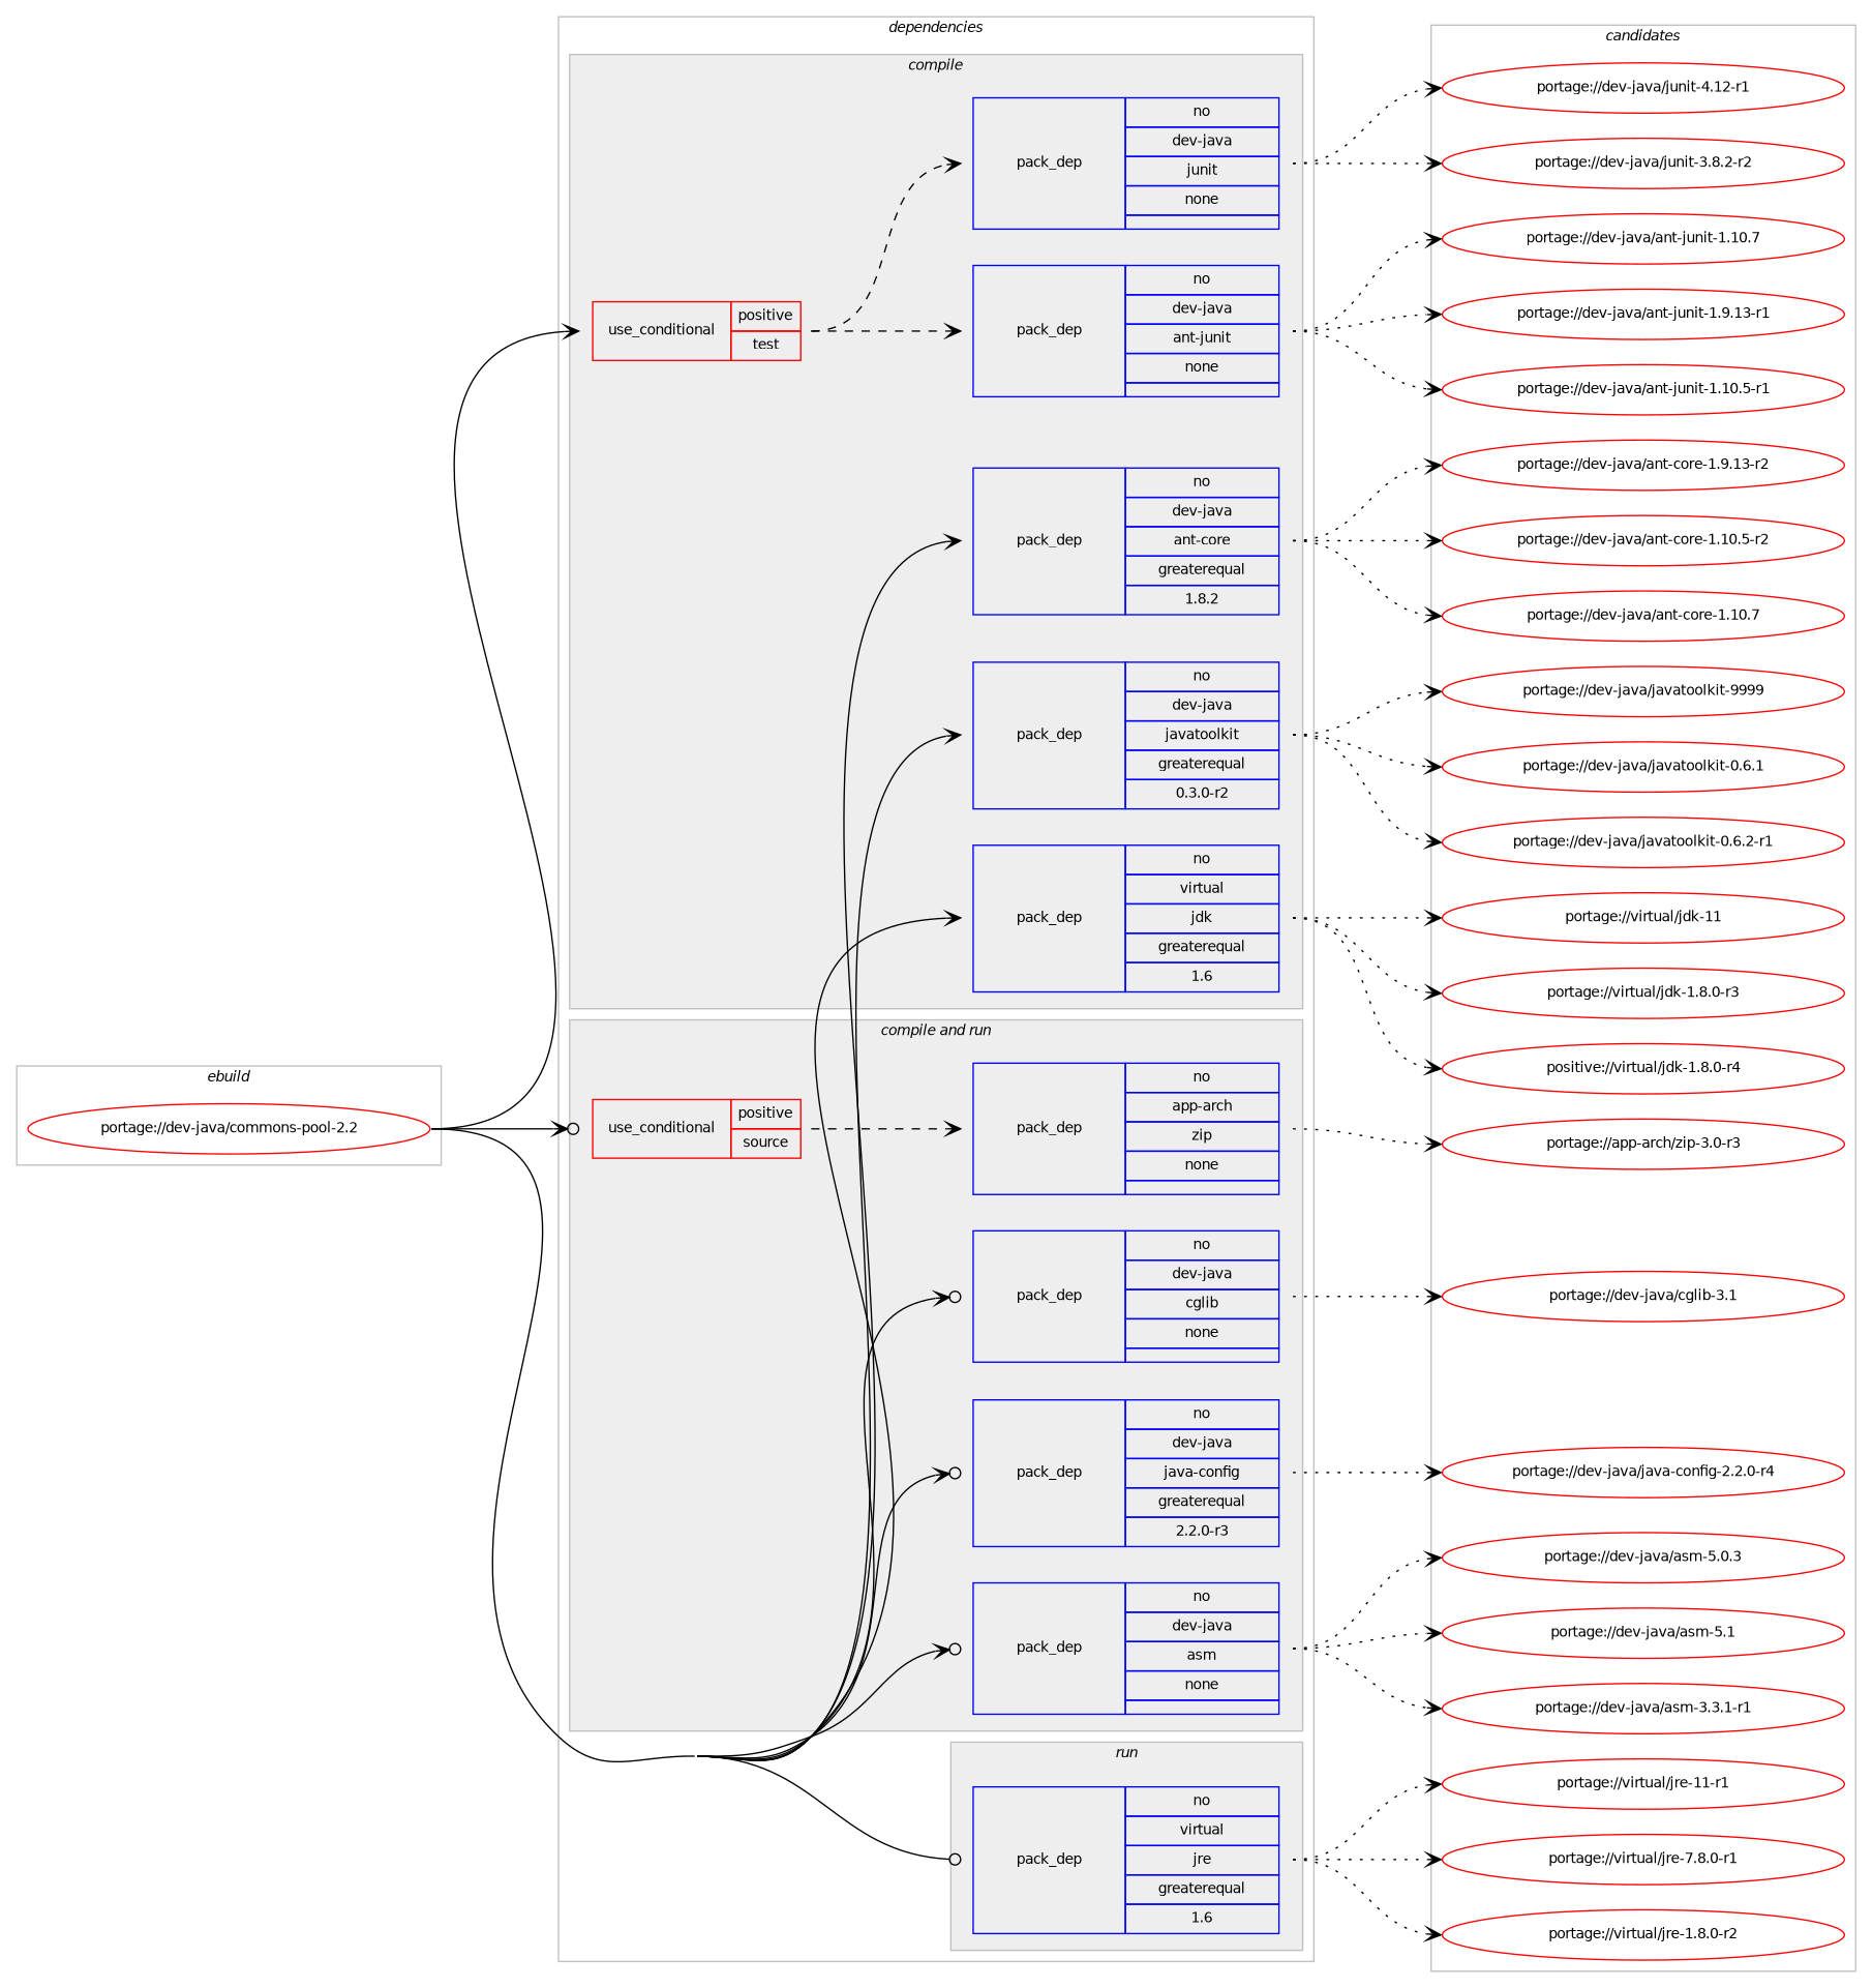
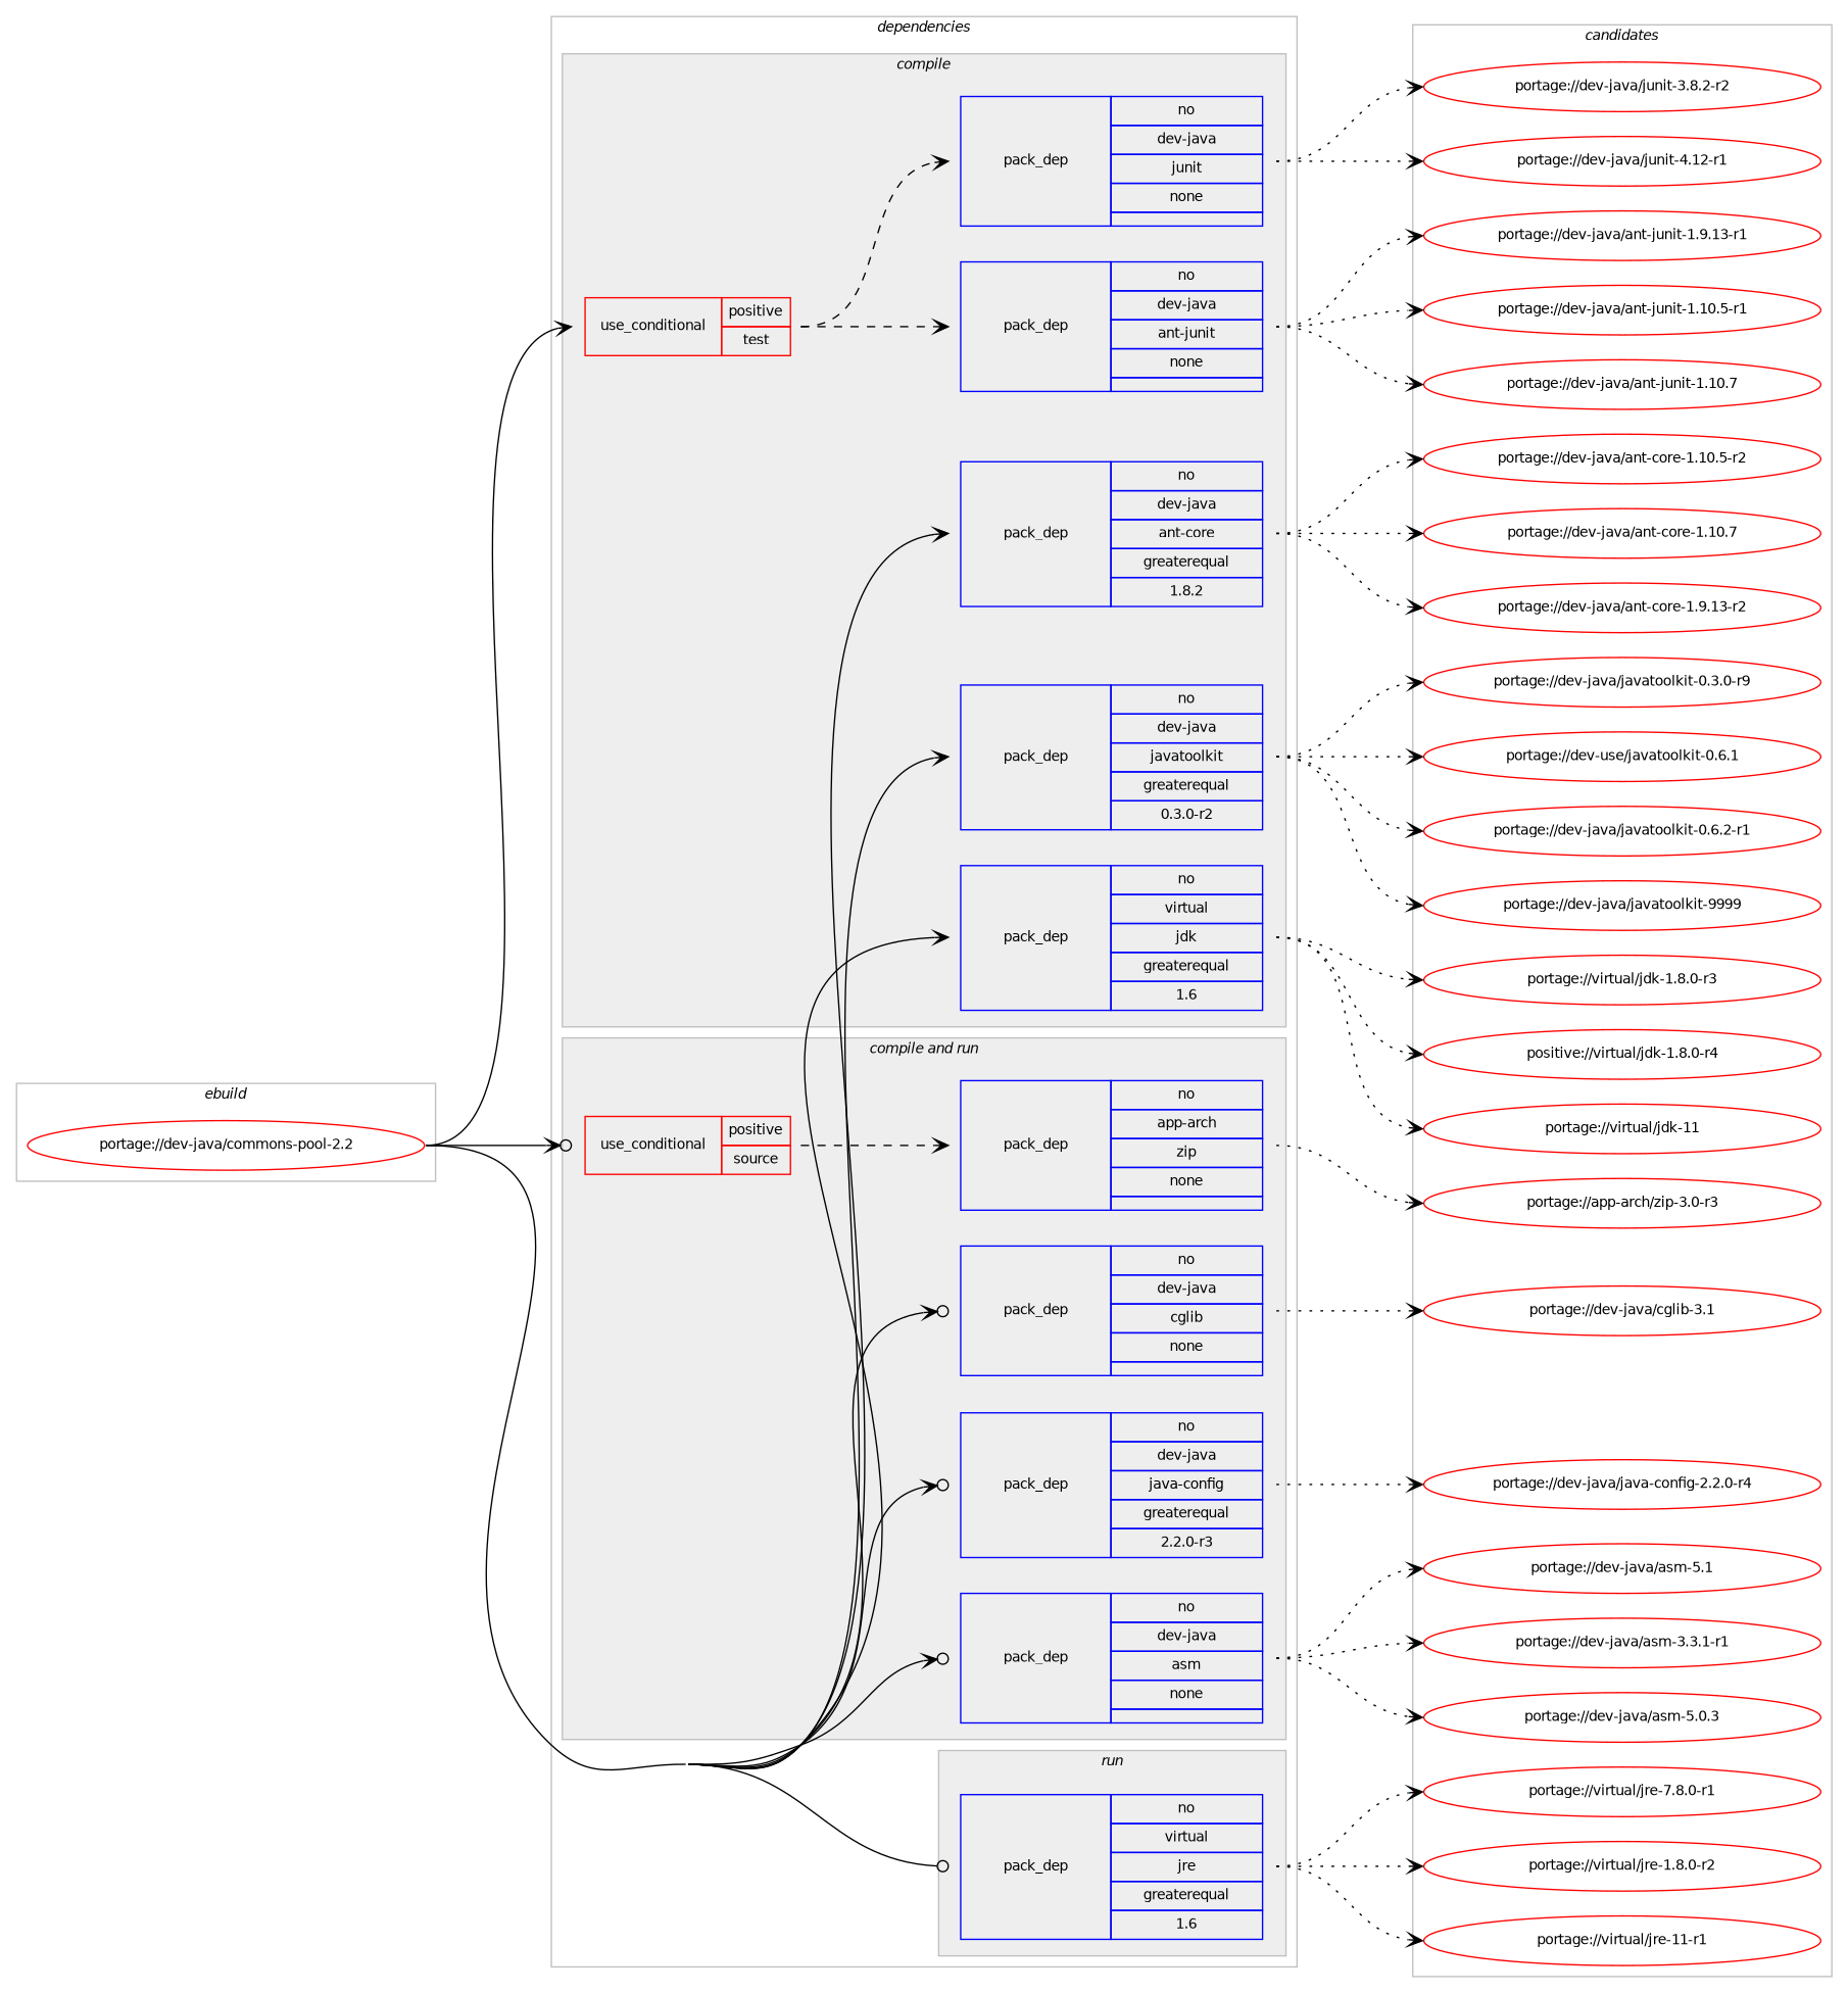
  digraph {
    compound=true
    concentrate=true
    fontname=Helvetica
    fontsize=10
    newrank=true
    rankdir=LR
    ranksep=1.5
    node [color=red fontname=Helvetica fontsize=10]
    edge [arrowhead=vee headport=w style=dotted tailport=e weight=100]
    n1 [label="portage://dev-java/commons-pool-2.2" width=4]
    n2 [color=blue label=<<TABLE BORDER="0" CELLBORDER="1" CELLSPACING="0" CELLPADDING="4" WIDTH="220"><TR><TD ROWSPAN="6" CELLPADDING="30">pack_dep</TD></TR><TR><TD WIDTH="110">no</TD></TR><TR><TD>dev-java</TD></TR><TR><TD>ant-junit</TD></TR><TR><TD>none</TD></TR><TR><TD></TD></TR></TABLE>> shape=none]
    n3 [color=blue label=<<TABLE BORDER="0" CELLBORDER="1" CELLSPACING="0" CELLPADDING="4" WIDTH="220"><TR><TD ROWSPAN="6" CELLPADDING="30">pack_dep</TD></TR><TR><TD WIDTH="110">no</TD></TR><TR><TD>dev-java</TD></TR><TR><TD>junit</TD></TR><TR><TD>none</TD></TR><TR><TD></TD></TR></TABLE>> shape=none]
    n4 [label=<<TABLE BORDER="0" CELLBORDER="1" CELLSPACING="0" CELLPADDING="4"><TR><TD ROWSPAN="3" CELLPADDING="10">use_conditional</TD></TR><TR><TD>positive</TD></TR><TR><TD>test</TD></TR></TABLE>> shape=none]
    n5 [color=blue label=<<TABLE BORDER="0" CELLBORDER="1" CELLSPACING="0" CELLPADDING="4" WIDTH="220"><TR><TD ROWSPAN="6" CELLPADDING="30">pack_dep</TD></TR><TR><TD WIDTH="110">no</TD></TR><TR><TD>dev-java</TD></TR><TR><TD>ant-core</TD></TR><TR><TD>greaterequal</TD></TR><TR><TD>1.8.2</TD></TR></TABLE>> shape=none]
    n6 [color=blue label=<<TABLE BORDER="0" CELLBORDER="1" CELLSPACING="0" CELLPADDING="4" WIDTH="220"><TR><TD ROWSPAN="6" CELLPADDING="30">pack_dep</TD></TR><TR><TD WIDTH="110">no</TD></TR><TR><TD>dev-java</TD></TR><TR><TD>javatoolkit</TD></TR><TR><TD>greaterequal</TD></TR><TR><TD>0.3.0-r2</TD></TR></TABLE>> shape=none]
    n7 [color=blue label=<<TABLE BORDER="0" CELLBORDER="1" CELLSPACING="0" CELLPADDING="4" WIDTH="220"><TR><TD ROWSPAN="6" CELLPADDING="30">pack_dep</TD></TR><TR><TD WIDTH="110">no</TD></TR><TR><TD>virtual</TD></TR><TR><TD>jdk</TD></TR><TR><TD>greaterequal</TD></TR><TR><TD>1.6</TD></TR></TABLE>> shape=none]
    n8 [color=blue label=<<TABLE BORDER="0" CELLBORDER="1" CELLSPACING="0" CELLPADDING="4" WIDTH="220"><TR><TD ROWSPAN="6" CELLPADDING="30">pack_dep</TD></TR><TR><TD WIDTH="110">no</TD></TR><TR><TD>app-arch</TD></TR><TR><TD>zip</TD></TR><TR><TD>none</TD></TR><TR><TD></TD></TR></TABLE>> shape=none]
    n9 [label=<<TABLE BORDER="0" CELLBORDER="1" CELLSPACING="0" CELLPADDING="4"><TR><TD ROWSPAN="3" CELLPADDING="10">use_conditional</TD></TR><TR><TD>positive</TD></TR><TR><TD>source</TD></TR></TABLE>> shape=none]
    n10 [color=blue label=<<TABLE BORDER="0" CELLBORDER="1" CELLSPACING="0" CELLPADDING="4" WIDTH="220"><TR><TD ROWSPAN="6" CELLPADDING="30">pack_dep</TD></TR><TR><TD WIDTH="110">no</TD></TR><TR><TD>dev-java</TD></TR><TR><TD>asm</TD></TR><TR><TD>none</TD></TR><TR><TD></TD></TR></TABLE>> shape=none]
    n11 [color=blue label=<<TABLE BORDER="0" CELLBORDER="1" CELLSPACING="0" CELLPADDING="4" WIDTH="220"><TR><TD ROWSPAN="6" CELLPADDING="30">pack_dep</TD></TR><TR><TD WIDTH="110">no</TD></TR><TR><TD>dev-java</TD></TR><TR><TD>cglib</TD></TR><TR><TD>none</TD></TR><TR><TD></TD></TR></TABLE>> shape=none]
    n12 [color=blue label=<<TABLE BORDER="0" CELLBORDER="1" CELLSPACING="0" CELLPADDING="4" WIDTH="220"><TR><TD ROWSPAN="6" CELLPADDING="30">pack_dep</TD></TR><TR><TD WIDTH="110">no</TD></TR><TR><TD>dev-java</TD></TR><TR><TD>java-config</TD></TR><TR><TD>greaterequal</TD></TR><TR><TD>2.2.0-r3</TD></TR></TABLE>> shape=none]
    n13 [color=blue label=<<TABLE BORDER="0" CELLBORDER="1" CELLSPACING="0" CELLPADDING="4" WIDTH="220"><TR><TD ROWSPAN="6" CELLPADDING="30">pack_dep</TD></TR><TR><TD WIDTH="110">no</TD></TR><TR><TD>virtual</TD></TR><TR><TD>jre</TD></TR><TR><TD>greaterequal</TD></TR><TR><TD>1.6</TD></TR></TABLE>> shape=none]
    n14 [label="portage://dev-java/ant-junit-1.10.5-r1" width=4]
    n15 [label="portage://dev-java/ant-junit-1.10.7" width=4]
    n16 [label="portage://dev-java/ant-junit-1.9.13-r1" width=4]
    n17 [label="portage://dev-java/junit-3.8.2-r2" width=4]
    n18 [label="portage://dev-java/junit-4.12-r1" width=4]
    n19 [label="portage://dev-java/ant-core-1.10.5-r2" width=4]
    n20 [label="portage://dev-java/ant-core-1.10.7" width=4]
    n21 [label="portage://dev-java/ant-core-1.9.13-r2" width=4]
-   n23 [label="portage://dev-java/javatoolkit-0.6.1" width=4]
+   n22 [label="portage://dev-java/javatoolkit-0.3.0-r9" width=4]
+   n23 [label="portage://dev-use/javatoolkit-0.6.1" width=4]
    n24 [label="portage://dev-java/javatoolkit-0.6.2-r1" width=4]
    n25 [label="portage://dev-java/javatoolkit-9999" width=4]
    n26 [label="portage://virtual/jdk-1.8.0-r3" width=4]
    n27 [label="positive://virtual/jdk-1.8.0-r4" width=4]
    n28 [label="portage://virtual/jdk-11" width=4]
    n29 [label="portage://app-arch/zip-3.0-r3" width=4]
    n30 [label="portage://dev-java/asm-3.3.1-r1" width=4]
    n31 [label="portage://dev-java/asm-5.0.3" width=4]
    n32 [label="portage://dev-java/asm-5.1" width=4]
    n33 [label="portage://dev-java/cglib-3.1" width=4]
    n34 [label="portage://dev-java/java-config-2.2.0-r4" width=4]
    n35 [label="portage://virtual/jre-7.8.0-r1" width=4]
    n36 [label="portage://virtual/jre-1.8.0-r2" width=4]
    n37 [label="portage://virtual/jre-11-r1" width=4]
    subgraph cluster_1 {
      color=gray
      label=<<i>ebuild</i>>
      rank=same
      n1
    }
    subgraph cluster_2 {
      color=gray
      label=<<i>dependencies</i>>
      subgraph cluster_3 {
        color=gray
        fillcolor="#eeeeee"
        label=<<i>compile</i>>
        style=filled
        subgraph sub_4 {
          color=gray
          fillcolor="#eeeeee"
          label=<<i>compile</i>>
          style=filled
          n4
          subgraph sub_5 {
            color=gray
            fillcolor="#eeeeee"
            label=<<i>compile</i>>
            style=filled
            n2
          }
          subgraph sub_6 {
            color=gray
            fillcolor="#eeeeee"
            label=<<i>compile</i>>
            style=filled
            n3
          }
        }
        subgraph sub_7 {
          color=gray
          fillcolor="#eeeeee"
          label=<<i>compile</i>>
          style=filled
          n5
        }
        subgraph sub_8 {
          color=gray
          fillcolor="#eeeeee"
          label=<<i>compile</i>>
          style=filled
          n6
        }
        subgraph sub_9 {
          color=gray
          fillcolor="#eeeeee"
          label=<<i>compile</i>>
          style=filled
          n7
        }
      }
      subgraph cluster_10 {
        color=gray
        fillcolor="#eeeeee"
        label=<<i>compile and run</i>>
        style=filled
        subgraph sub_11 {
          color=gray
          fillcolor="#eeeeee"
          label=<<i>compile and run</i>>
          style=filled
          n9
          subgraph sub_12 {
            color=gray
            fillcolor="#eeeeee"
            label=<<i>compile and run</i>>
            style=filled
            n8
          }
        }
        subgraph sub_13 {
          color=gray
          fillcolor="#eeeeee"
          label=<<i>compile and run</i>>
          style=filled
          n10
        }
        subgraph sub_14 {
          color=gray
          fillcolor="#eeeeee"
          label=<<i>compile and run</i>>
          style=filled
          n11
        }
        subgraph sub_15 {
          color=gray
          fillcolor="#eeeeee"
          label=<<i>compile and run</i>>
          style=filled
          n12
        }
      }
      subgraph cluster_16 {
        color=gray
        fillcolor="#eeeeee"
        label=<<i>run</i>>
        style=filled
        subgraph sub_17 {
          color=gray
          fillcolor="#eeeeee"
          label=<<i>run</i>>
          style=filled
          n13
        }
      }
    }
    subgraph cluster_18 {
      color=gray
      label=<<i>candidates</i>>
      rank=same
      subgraph sub_19 {
        color=black
        label=<<i>candidates</i>>
        nodesep=1
        rank=same
        n14
        n15
        n16
      }
      subgraph sub_20 {
        color=black
        label=<<i>candidates</i>>
        nodesep=1
        rank=same
        n17
        n18
      }
      subgraph sub_21 {
        color=black
        label=<<i>candidates</i>>
        nodesep=1
        rank=same
        n19
        n20
        n21
      }
      subgraph sub_22 {
        color=black
        label=<<i>candidates</i>>
        nodesep=1
        rank=same
+       n22
        n23
        n24
        n25
      }
      subgraph sub_23 {
        color=black
        label=<<i>candidates</i>>
        nodesep=1
        rank=same
        n26
        n27
        n28
      }
      subgraph sub_24 {
        color=black
        label=<<i>candidates</i>>
        nodesep=1
        rank=same
        n29
      }
      subgraph sub_25 {
        color=black
        label=<<i>candidates</i>>
        nodesep=1
        rank=same
        n30
        n31
        n32
      }
      subgraph sub_26 {
        color=black
        label=<<i>candidates</i>>
        nodesep=1
        rank=same
        n33
      }
      subgraph sub_27 {
        color=black
        label=<<i>candidates</i>>
        nodesep=1
        rank=same
        n34
      }
      subgraph sub_28 {
        color=black
        label=<<i>candidates</i>>
        nodesep=1
        rank=same
        n35
        n36
        n37
      }
    }
    n1 -> n4 [style=solid weight=20]
    n1 -> n5 [style=solid weight=20]
    n1 -> n6 [style=solid weight=20]
    n1 -> n7 [style=solid weight=20]
    n1 -> n9 [arrowhead=odotvee style=solid weight=20]
    n1 -> n10 [arrowhead=odotvee style=solid weight=20]
    n1 -> n11 [arrowhead=odotvee style=solid weight=20]
    n1 -> n12 [arrowhead=odotvee style=solid weight=20]
    n1 -> n13 [arrowhead=odot style=solid weight=20]
    n2 -> n14
    n2 -> n15
    n2 -> n16
    n3 -> n17
    n3 -> n18
    n4 -> n2 [style=dashed weight=20]
    n4 -> n3 [style=dashed weight=20]
    n5 -> n19
    n5 -> n20
    n5 -> n21
+   n6 -> n22
    n6 -> n23
    n6 -> n24
    n6 -> n25
    n7 -> n26
    n7 -> n27
    n7 -> n28
    n8 -> n29
    n9 -> n8 [style=dashed weight=20]
    n10 -> n30
    n10 -> n31
    n10 -> n32
    n11 -> n33
    n12 -> n34
    n13 -> n35
    n13 -> n36
    n13 -> n37
  }
